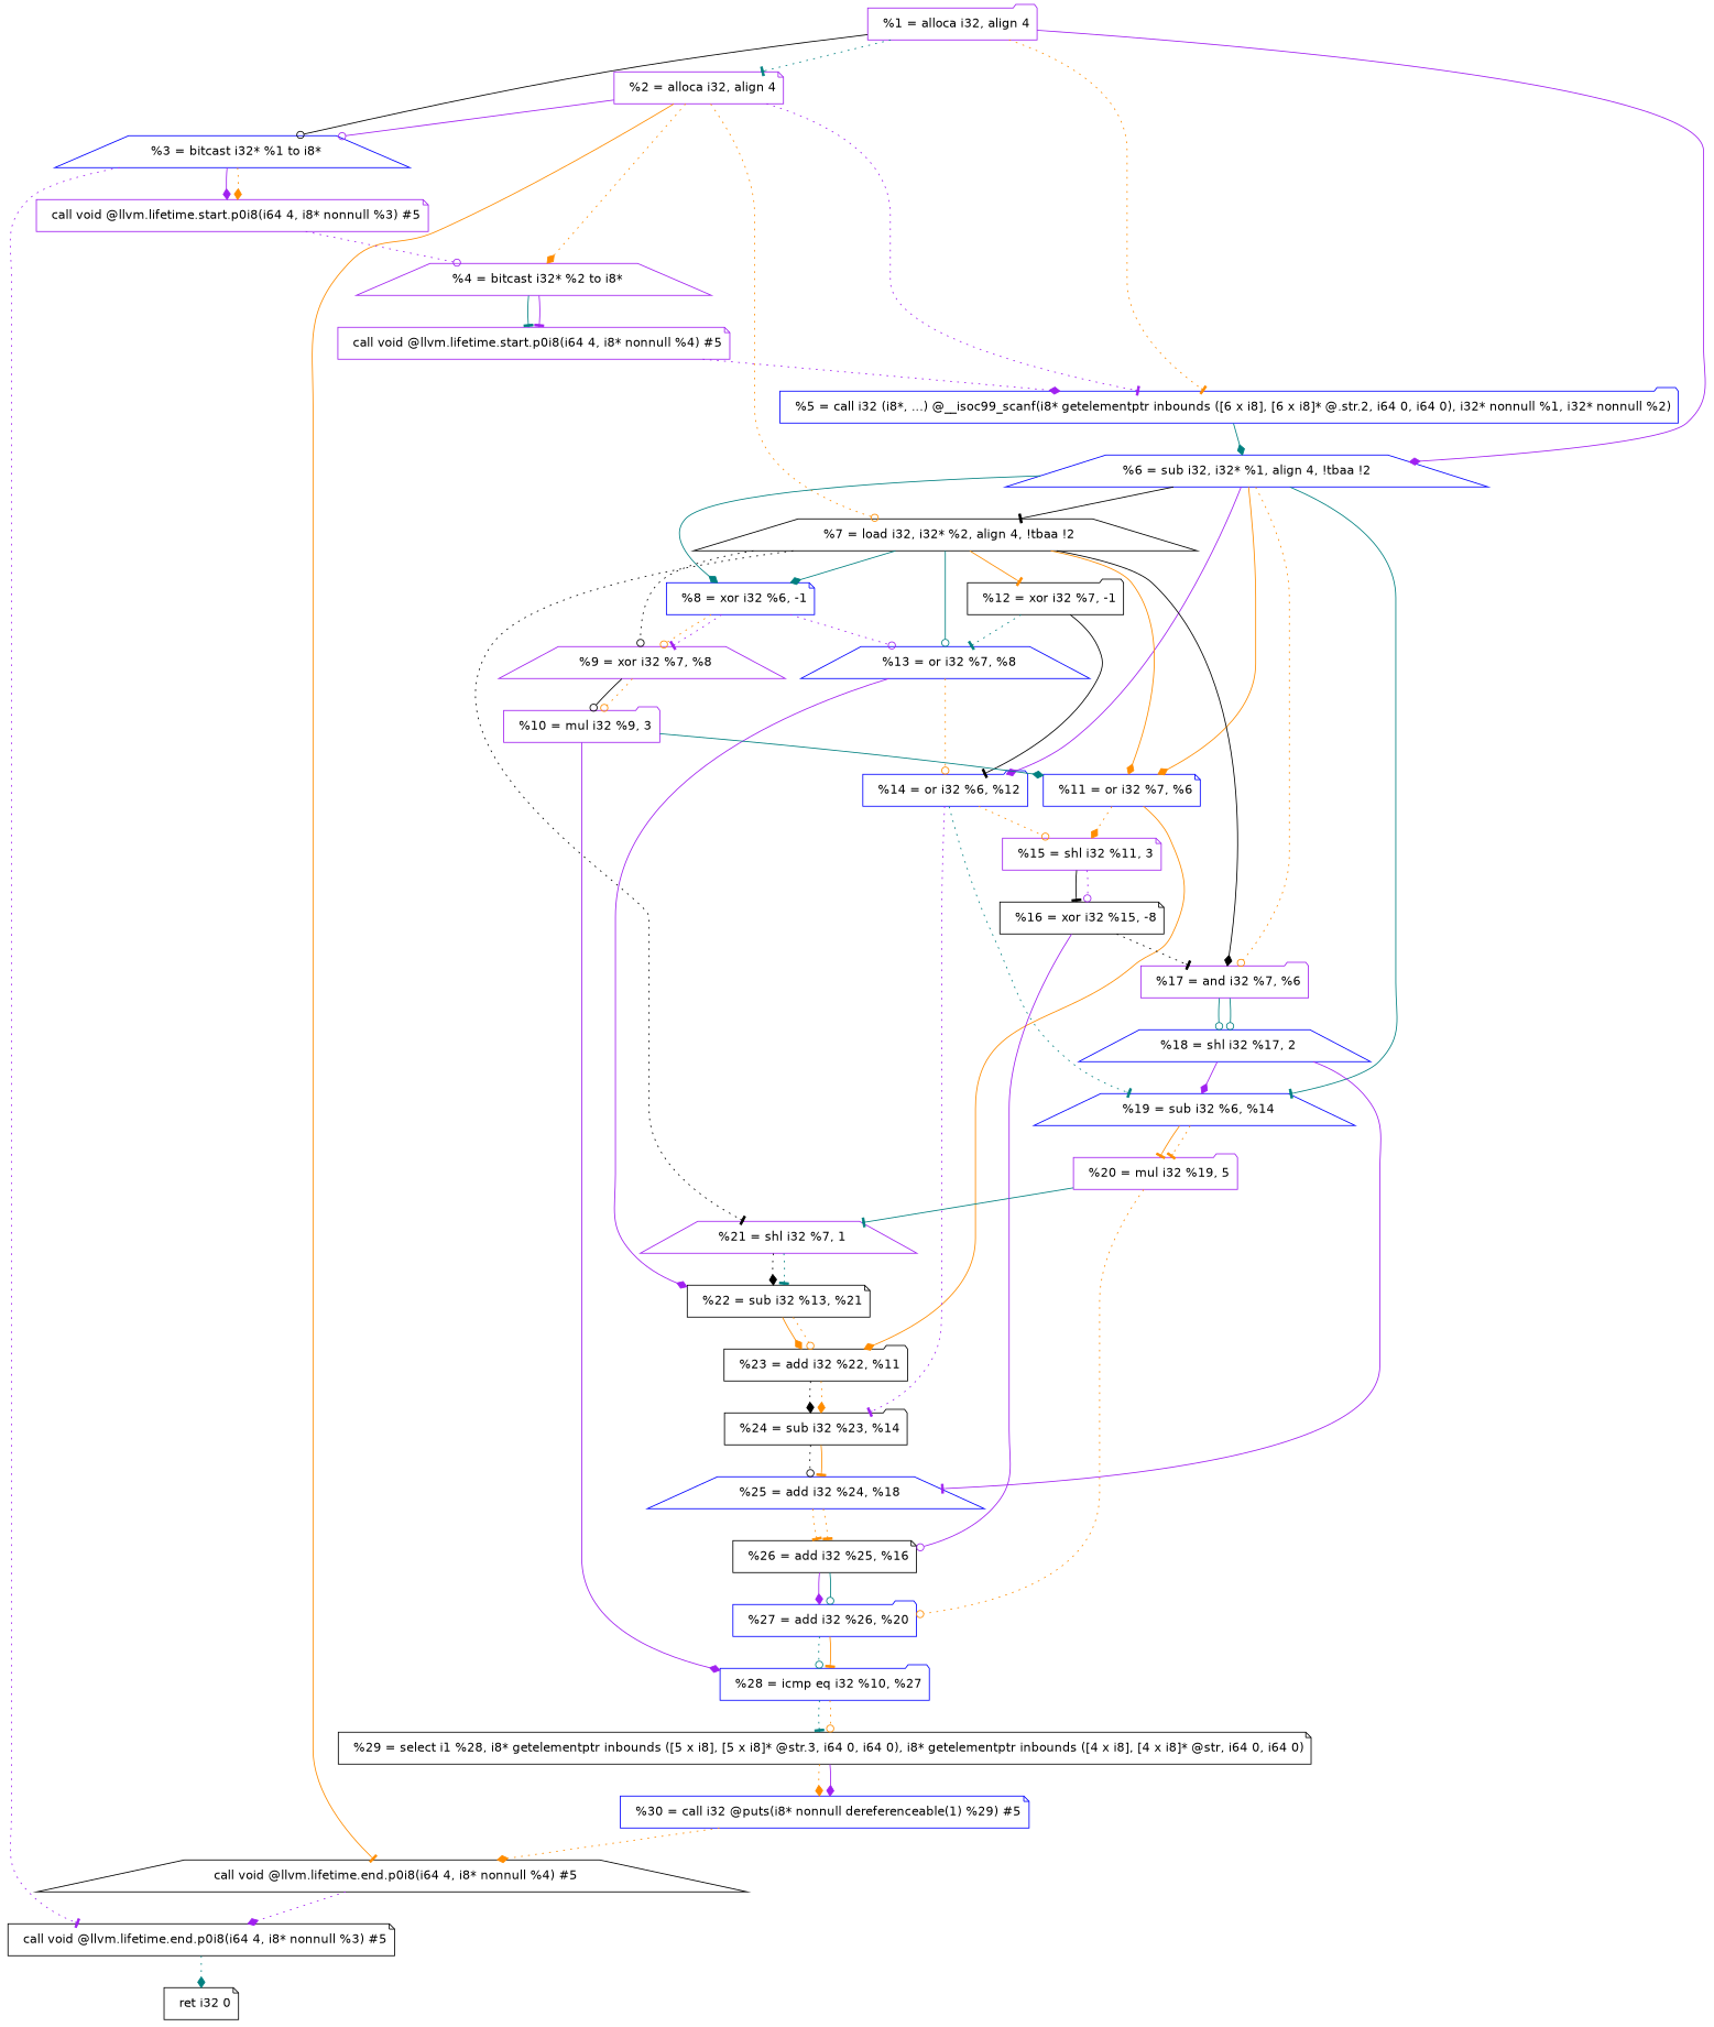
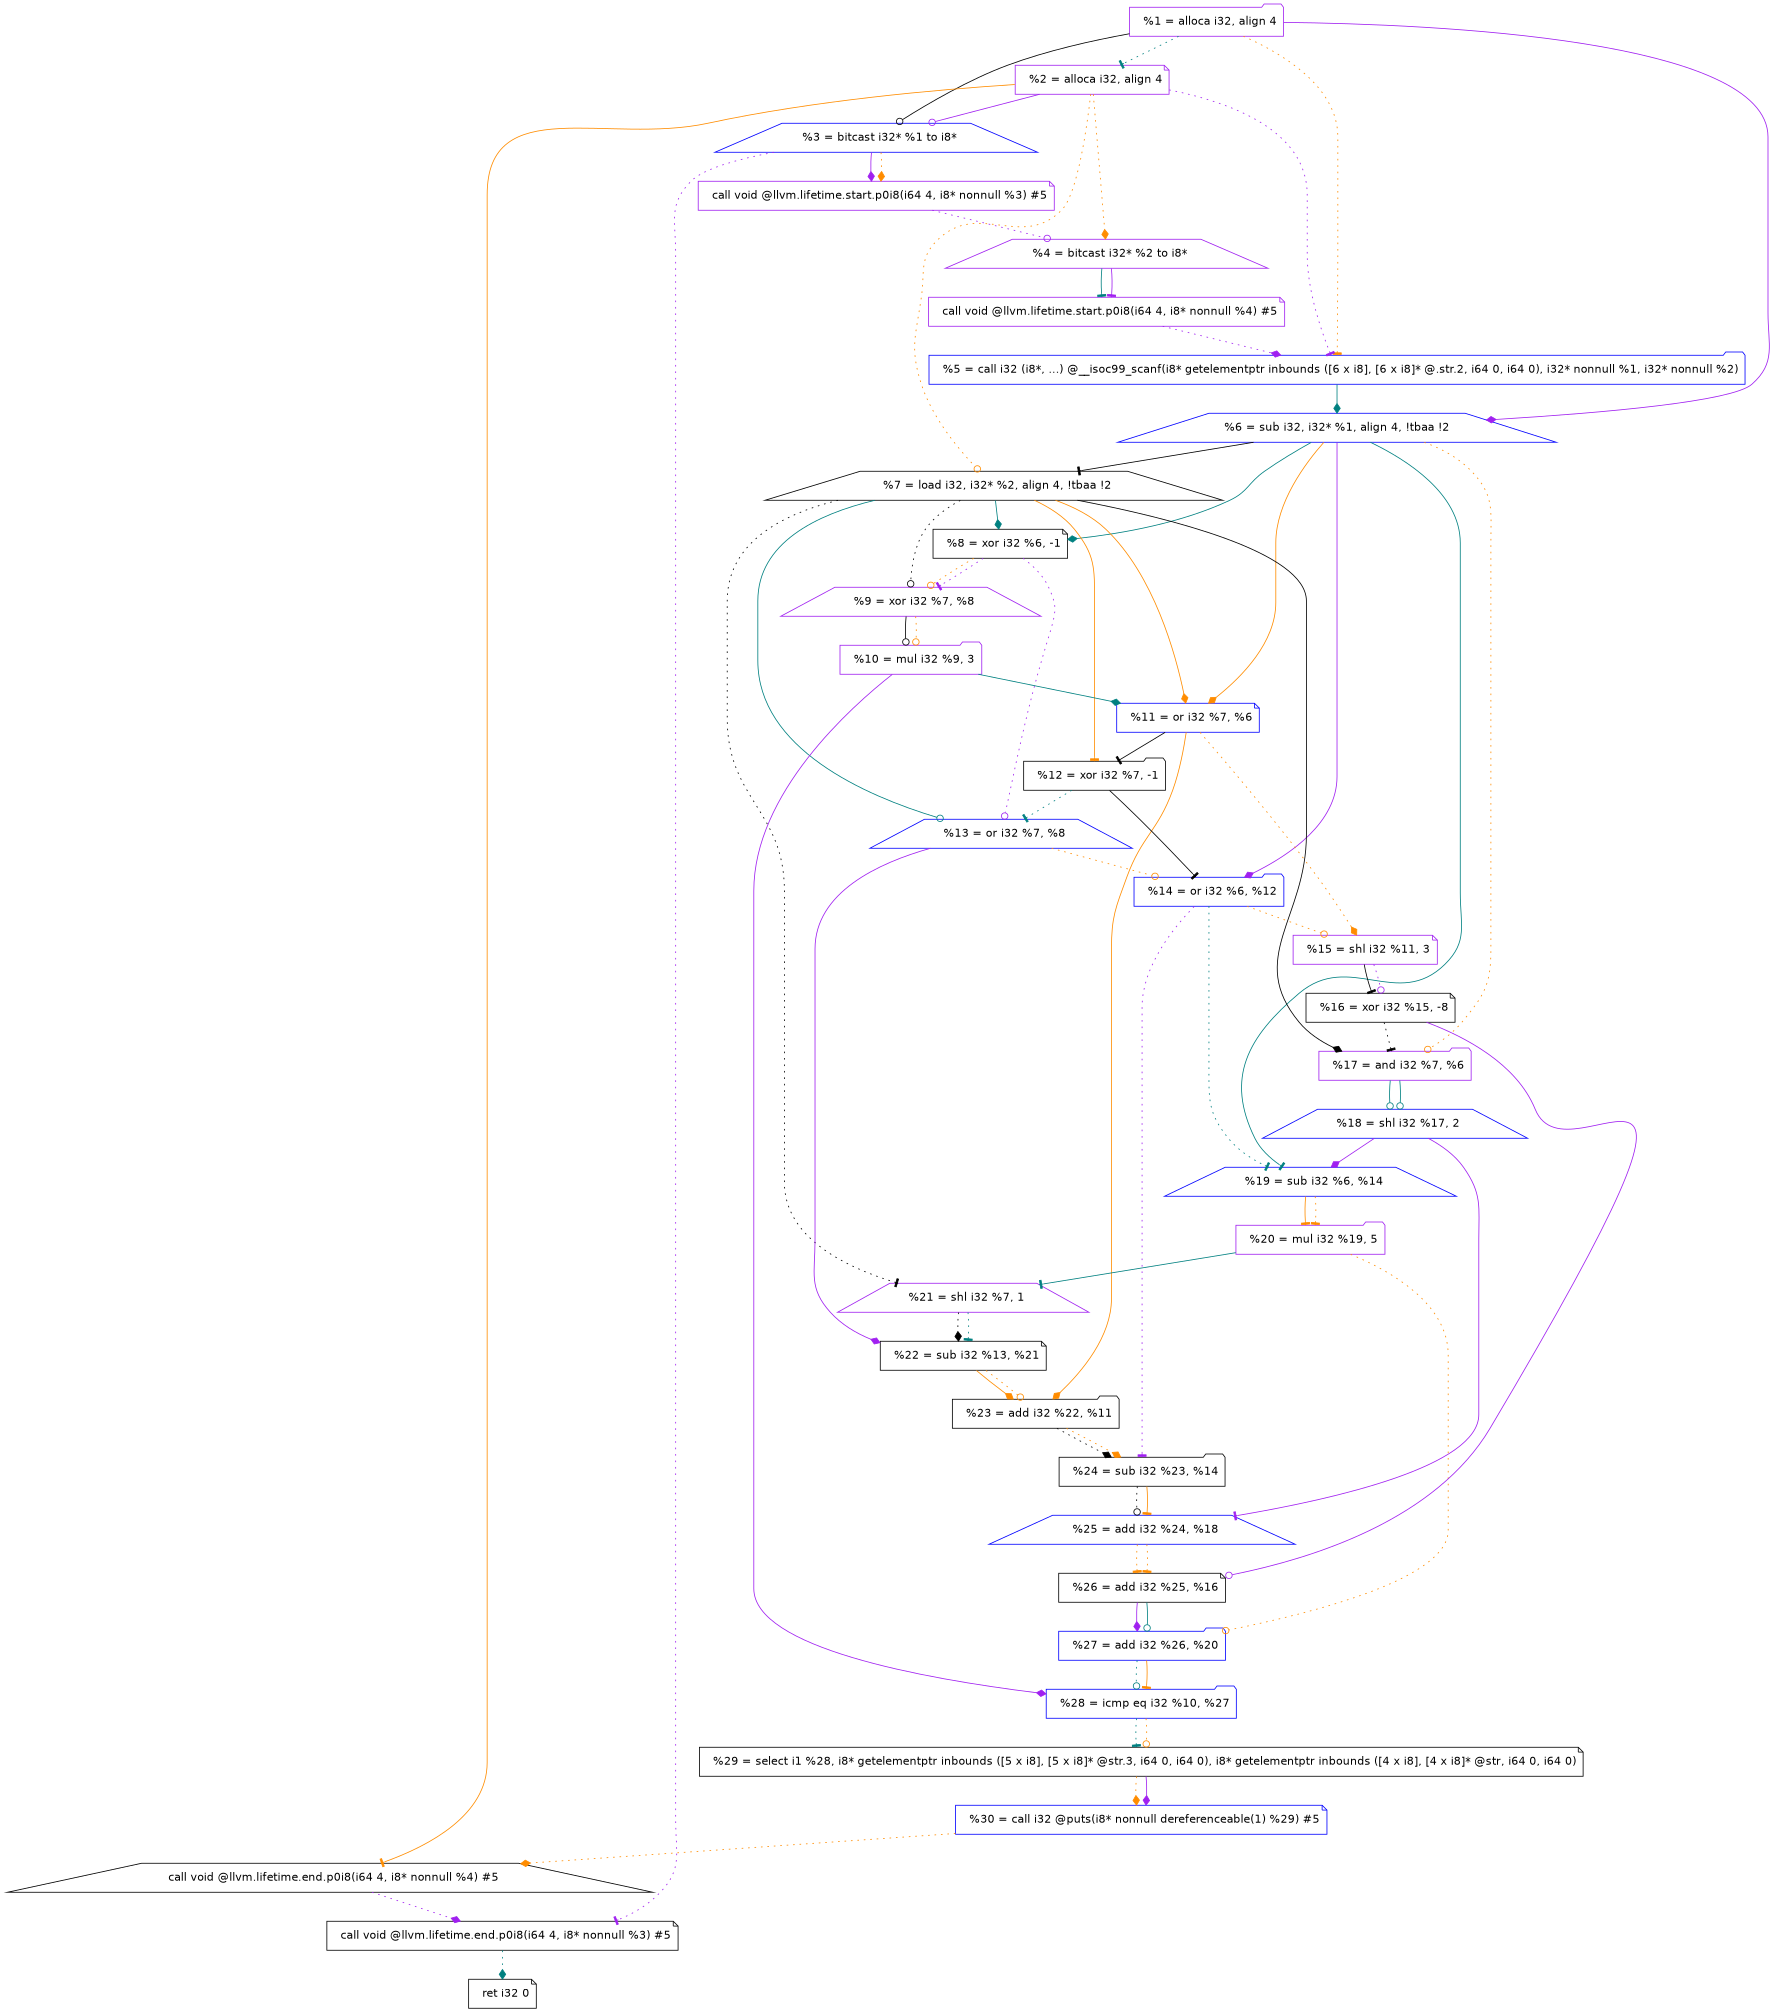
  digraph {
    fontname="DejaVu Sans"
    node [color=blue fontname="DejaVu Sans" shape=note]
    edge [arrowhead=tee color=darkorange fontname="DejaVu Sans" style=dotted]
    n1 [color=purple label="  %1 = alloca i32, align 4" shape=folder]
    n2 [color=purple label="  %2 = alloca i32, align 4"]
    n3 [label="  %3 = bitcast i32* %1 to i8*" shape=trapezium]
    n4 [label="  %5 = call i32 (i8*, ...) @__isoc99_scanf(i8* getelementptr inbounds ([6 x i8], [6 x i8]* @.str.2, i64 0, i64 0), i32* nonnull %1, i32* nonnull %2)" shape=folder]
    n5 [label="%6 = sub i32, i32* %1, align 4, !tbaa !2" shape=trapezium]
    n6 [color=purple label="  %4 = bitcast i32* %2 to i8*" shape=trapezium]
    n7 [color=black label="  %7 = load i32, i32* %2, align 4, !tbaa !2" shape=trapezium]
    n8 [color=black label="  call void @llvm.lifetime.end.p0i8(i64 4, i8* nonnull %4) #5" shape=trapezium]
    n9 [color=purple label="  call void @llvm.lifetime.start.p0i8(i64 4, i8* nonnull %3) #5"]
    n10 [color=black label="  call void @llvm.lifetime.end.p0i8(i64 4, i8* nonnull %3) #5"]
-   n11 [label="  %8 = xor i32 %6, -1"]
+   n11 [color=black label="  %8 = xor i32 %6, -1"]
    n12 [label="  %11 = or i32 %7, %6"]
    n13 [label="  %14 = or i32 %6, %12" shape=folder]
    n14 [color=purple label="  %17 = and i32 %7, %6" shape=folder]
    n15 [label="  %19 = sub i32 %6, %14" shape=trapezium]
    n16 [color=purple label="  call void @llvm.lifetime.start.p0i8(i64 4, i8* nonnull %4) #5"]
    n17 [color=purple label="  %9 = xor i32 %7, %8" shape=trapezium]
    n18 [color=black label="  %12 = xor i32 %7, -1" shape=folder]
    n19 [label="  %13 = or i32 %7, %8" shape=trapezium]
    n20 [color=purple label="  %21 = shl i32 %7, 1" shape=trapezium]
    n21 [color=black label="  ret i32 0"]
    n22 [color=purple label="  %15 = shl i32 %11, 3"]
    n23 [color=black label="  %23 = add i32 %22, %11" shape=folder]
    n24 [color=black label="  %24 = sub i32 %23, %14" shape=folder]
    n25 [label="  %18 = shl i32 %17, 2" shape=trapezium]
    n26 [color=purple label="  %20 = mul i32 %19, 5" shape=folder]
    n27 [color=purple label="  %10 = mul i32 %9, 3" shape=folder]
    n28 [color=black label="  %22 = sub i32 %13, %21"]
    n29 [label="  %28 = icmp eq i32 %10, %27" shape=folder]
    n30 [color=black label="  %29 = select i1 %28, i8* getelementptr inbounds ([5 x i8], [5 x i8]* @str.3, i64 0, i64 0), i8* getelementptr inbounds ([4 x i8], [4 x i8]* @str, i64 0, i64 0)"]
    n31 [color=black label="  %16 = xor i32 %15, -8"]
    n32 [label="  %25 = add i32 %24, %18" shape=trapezium]
    n33 [color=black label="  %26 = add i32 %25, %16"]
    n34 [label="  %27 = add i32 %26, %20" shape=folder]
    n35 [label="  %30 = call i32 @puts(i8* nonnull dereferenceable(1) %29) #5"]
    n1 -> n2 [color=teal]
    n1 -> n3 [arrowhead=odot color=black style=solid]
    n1 -> n4
    n1 -> n5 [arrowhead=diamond color=purple style=solid]
    n2 -> n3 [arrowhead=odot color=purple style=solid]
    n2 -> n4 [color=purple]
    n2 -> n6 [arrowhead=diamond]
    n2 -> n7 [arrowhead=odot]
    n2 -> n8 [style=solid]
    n3 -> n9 [arrowhead=diamond color=purple style=solid]
    n3 -> n9 [arrowhead=diamond]
    n3 -> n10 [color=purple]
    n4 -> n5 [arrowhead=diamond color=teal style=solid]
    n5 -> n7 [color=black style=solid]
    n5 -> n11 [arrowhead=diamond color=teal style=solid]
    n5 -> n12 [arrowhead=diamond style=solid]
    n5 -> n13 [arrowhead=diamond color=purple style=solid]
    n5 -> n14 [arrowhead=odot]
    n5 -> n15 [color=teal style=solid]
    n6 -> n16 [color=teal style=solid]
    n6 -> n16 [color=purple style=solid]
    n7 -> n11 [arrowhead=diamond color=teal style=solid]
    n7 -> n12 [arrowhead=diamond style=solid]
    n7 -> n14 [arrowhead=diamond color=black style=solid]
    n7 -> n17 [arrowhead=odot color=black]
    n7 -> n18 [style=solid]
    n7 -> n19 [arrowhead=odot color=teal style=solid]
    n7 -> n20 [color=black]
    n8 -> n10 [arrowhead=diamond color=purple]
    n9 -> n6 [arrowhead=odot color=purple]
    n10 -> n21 [arrowhead=diamond color=teal]
    n11 -> n17 [arrowhead=odot]
    n11 -> n17 [color=purple]
    n11 -> n19 [arrowhead=odot color=purple]
+   n12 -> n18 [color=black style=solid]
    n12 -> n22 [arrowhead=diamond]
    n12 -> n23 [arrowhead=diamond style=solid]
    n13 -> n15 [color=teal]
    n13 -> n22 [arrowhead=odot]
    n13 -> n24 [color=purple]
    n14 -> n25 [arrowhead=odot color=teal style=solid]
    n14 -> n25 [arrowhead=odot color=teal style=solid]
    n15 -> n26 [style=solid]
    n15 -> n26
    n16 -> n4 [arrowhead=diamond color=purple]
    n17 -> n27 [arrowhead=odot color=black style=solid]
    n17 -> n27 [arrowhead=odot]
    n18 -> n13 [color=black style=solid]
    n18 -> n19 [color=teal]
    n19 -> n13 [arrowhead=odot]
    n19 -> n28 [arrowhead=diamond color=purple style=solid]
    n20 -> n28 [arrowhead=diamond color=black]
    n20 -> n28 [color=teal]
    n22 -> n31 [color=black style=solid]
    n22 -> n31 [arrowhead=odot color=purple]
    n23 -> n24 [arrowhead=diamond color=black]
    n23 -> n24 [arrowhead=diamond]
    n24 -> n32 [arrowhead=odot color=black]
    n24 -> n32 [style=solid]
    n25 -> n15 [arrowhead=diamond color=purple style=solid]
    n25 -> n32 [color=purple style=solid]
    n26 -> n20 [color=teal style=solid]
    n26 -> n34 [arrowhead=odot]
    n27 -> n12 [arrowhead=diamond color=teal style=solid]
    n27 -> n29 [arrowhead=diamond color=purple style=solid]
    n28 -> n23 [arrowhead=diamond style=solid]
    n28 -> n23 [arrowhead=odot]
    n29 -> n30 [color=teal]
    n29 -> n30 [arrowhead=odot]
    n30 -> n35 [arrowhead=diamond]
    n30 -> n35 [arrowhead=diamond color=purple style=solid]
    n31 -> n14 [color=black]
    n31 -> n33 [arrowhead=odot color=purple style=solid]
    n32 -> n33
    n32 -> n33
    n33 -> n34 [arrowhead=diamond color=purple style=solid]
    n33 -> n34 [arrowhead=odot color=teal style=solid]
    n34 -> n29 [arrowhead=odot color=teal]
    n34 -> n29 [style=solid]
    n35 -> n8 [arrowhead=diamond]
  }
